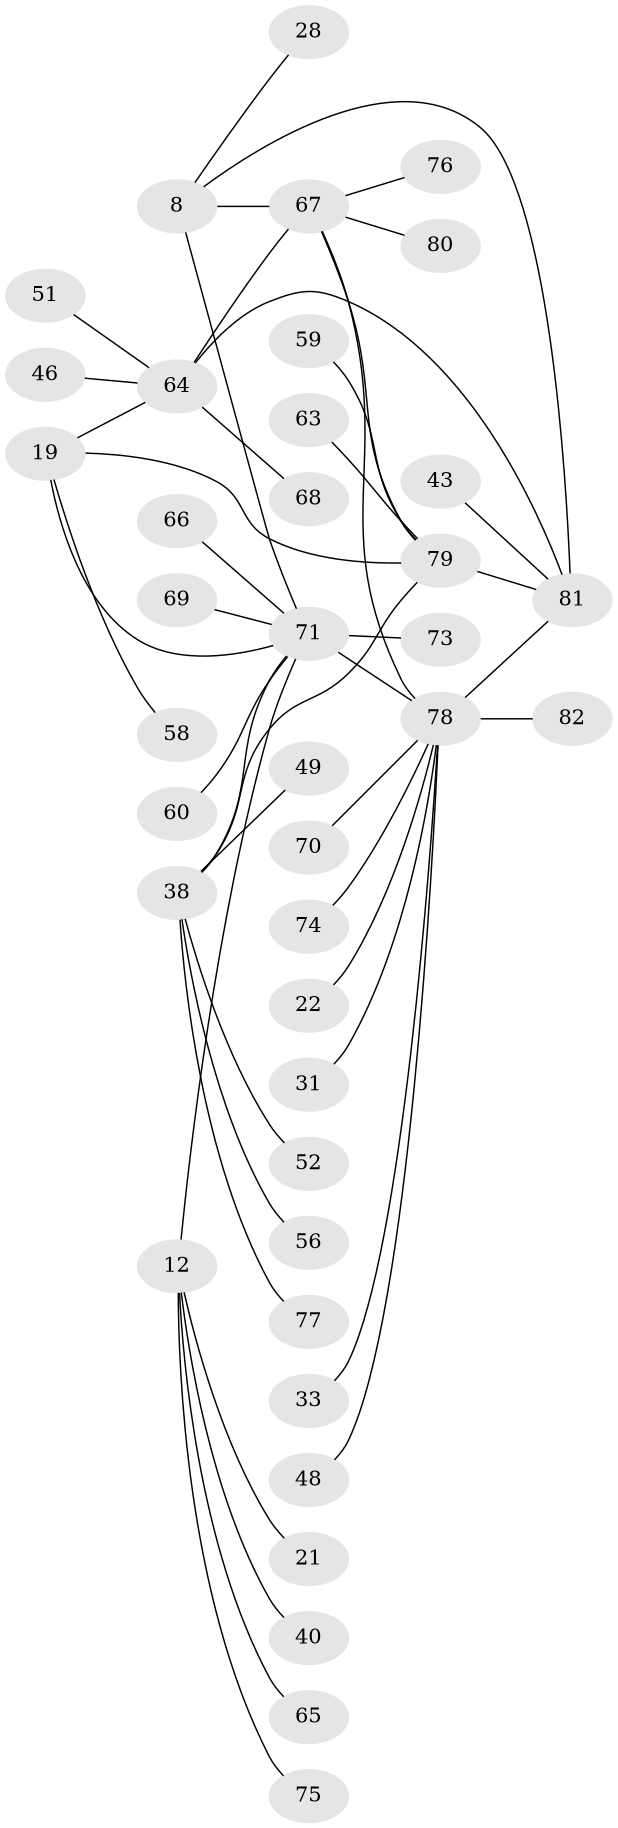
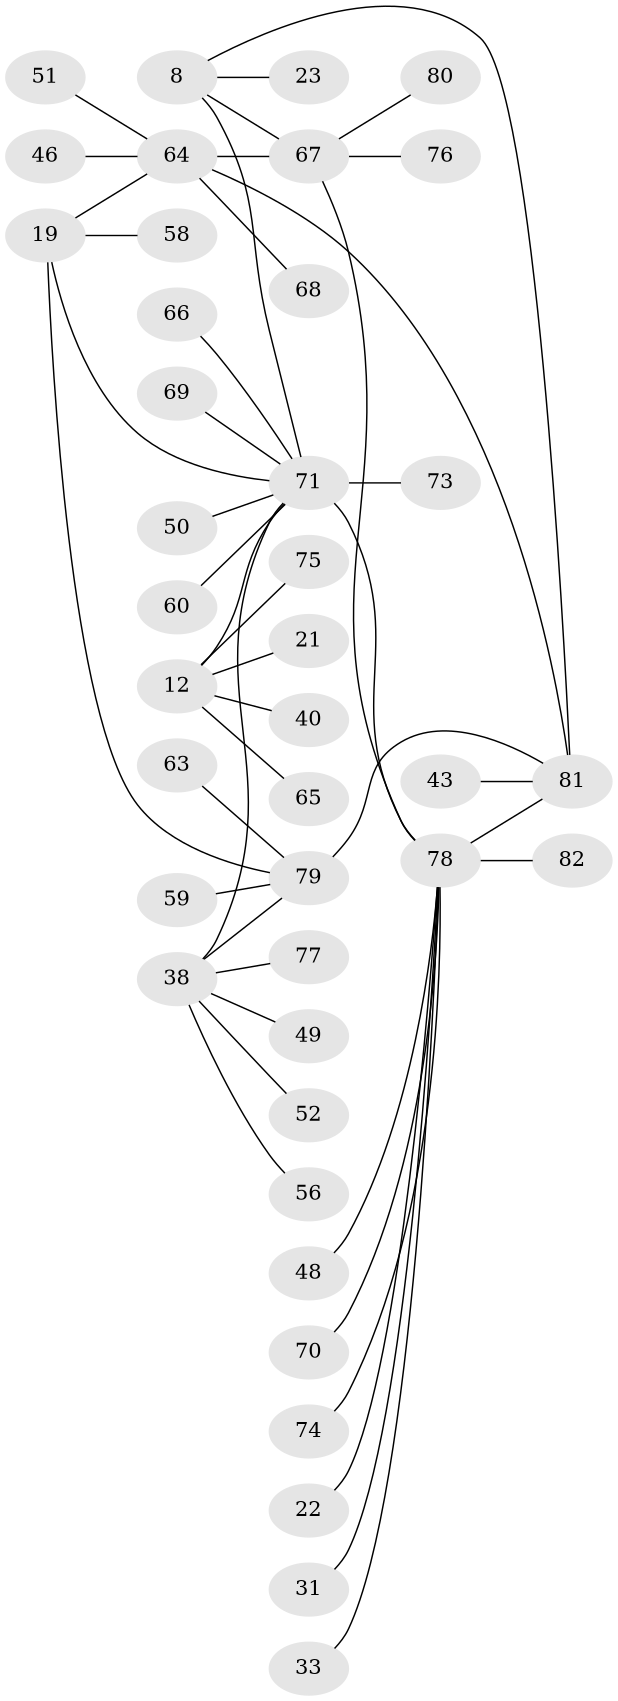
  graph {
    rankdir=LR
    node [color=gray90 style=filled]
    8 [super="+6"]
-   23 [label=28]
+   23
    67 [super="+53+7"]
    71 [super="+11+27+35"]
    81 [super="+15"]
    79 [super="+44+47+54"]
    78 [super="+72+16"]
    76
    80
    73 [super="+26"]
    12 [super="+10"]
    21
    40
    65
    75
    19 [super="+17"]
    58 [super="+57"]
    64 [super="+32+45"]
    68
    82 [super="+55"]
    22
    31
    33
    38 [super="+3+29"]
    49
    52 [super="+41"]
    56 [super="+42"]
    77 [super="+39"]
    43
    46
    48
+   50
    51 [super="+37"]
    59
    60
    63
    66
    69
    70 [super="+61"]
    74
    8 -- 23
    8 -- 67 [weight=4]
    8 -- 71
    8 -- 81
-   67 -- 79
    67 -- 78 [weight=2]
    67 -- 76
    67 -- 80
    71 -- 78 [weight=3]
    71 -- 73
    79 -- 81
    78 -- 81 [weight=4]
    78 -- 82
    12 -- 71 [weight=4]
    12 -- 21
    12 -- 40
    12 -- 65
    12 -- 75
    19 -- 71
    19 -- 79
    19 -- 58
    19 -- 64 [weight=4]
    64 -- 67
    64 -- 81
    64 -- 68
    22 -- 78
    31 -- 78
    33 -- 78
    38 -- 71
    38 -- 79 [weight=4]
    38 -- 49
    38 -- 52
    38 -- 56
    38 -- 77
    43 -- 81
    46 -- 64
    48 -- 78
+   50 -- 71
    51 -- 64
    59 -- 79
    60 -- 71
    63 -- 79
    66 -- 71
    69 -- 71
    70 -- 78
    74 -- 78
  }
